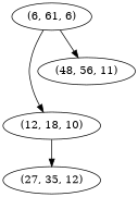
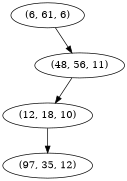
  digraph {
    "(6, 61, 6)"
    "(12, 18, 10)"
    "(48, 56, 11)"
-   "(27, 35, 12)"
-   "(6, 61, 6)" -> "(12, 18, 10)"
+   "(27, 35, 12)" [label="(97, 35, 12)"]
+   "(48, 56, 11)" -> "(12, 18, 10)"
    "(6, 61, 6)" -> "(48, 56, 11)"
    "(12, 18, 10)" -> "(27, 35, 12)"
  }
